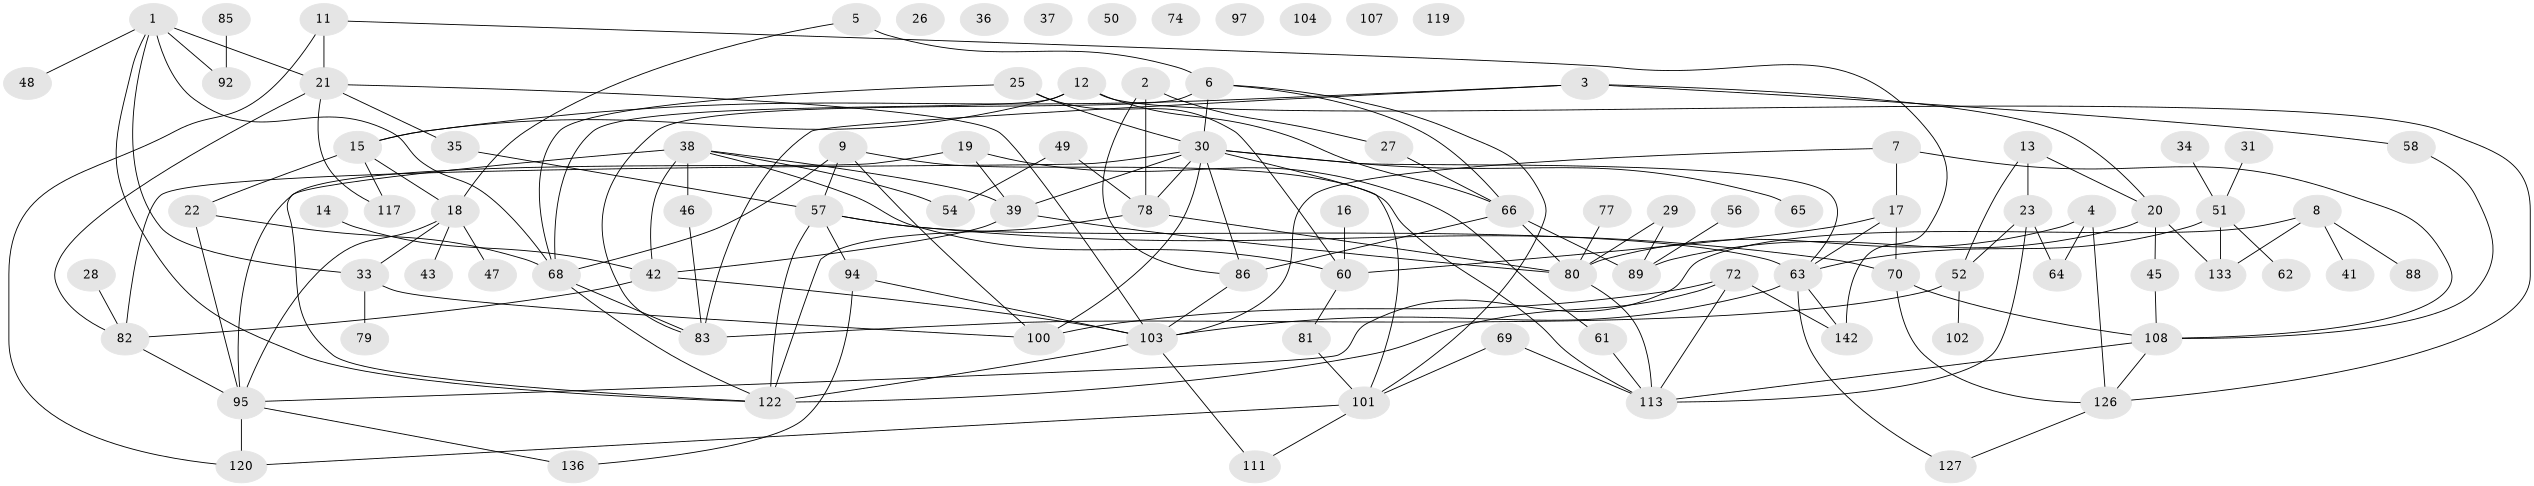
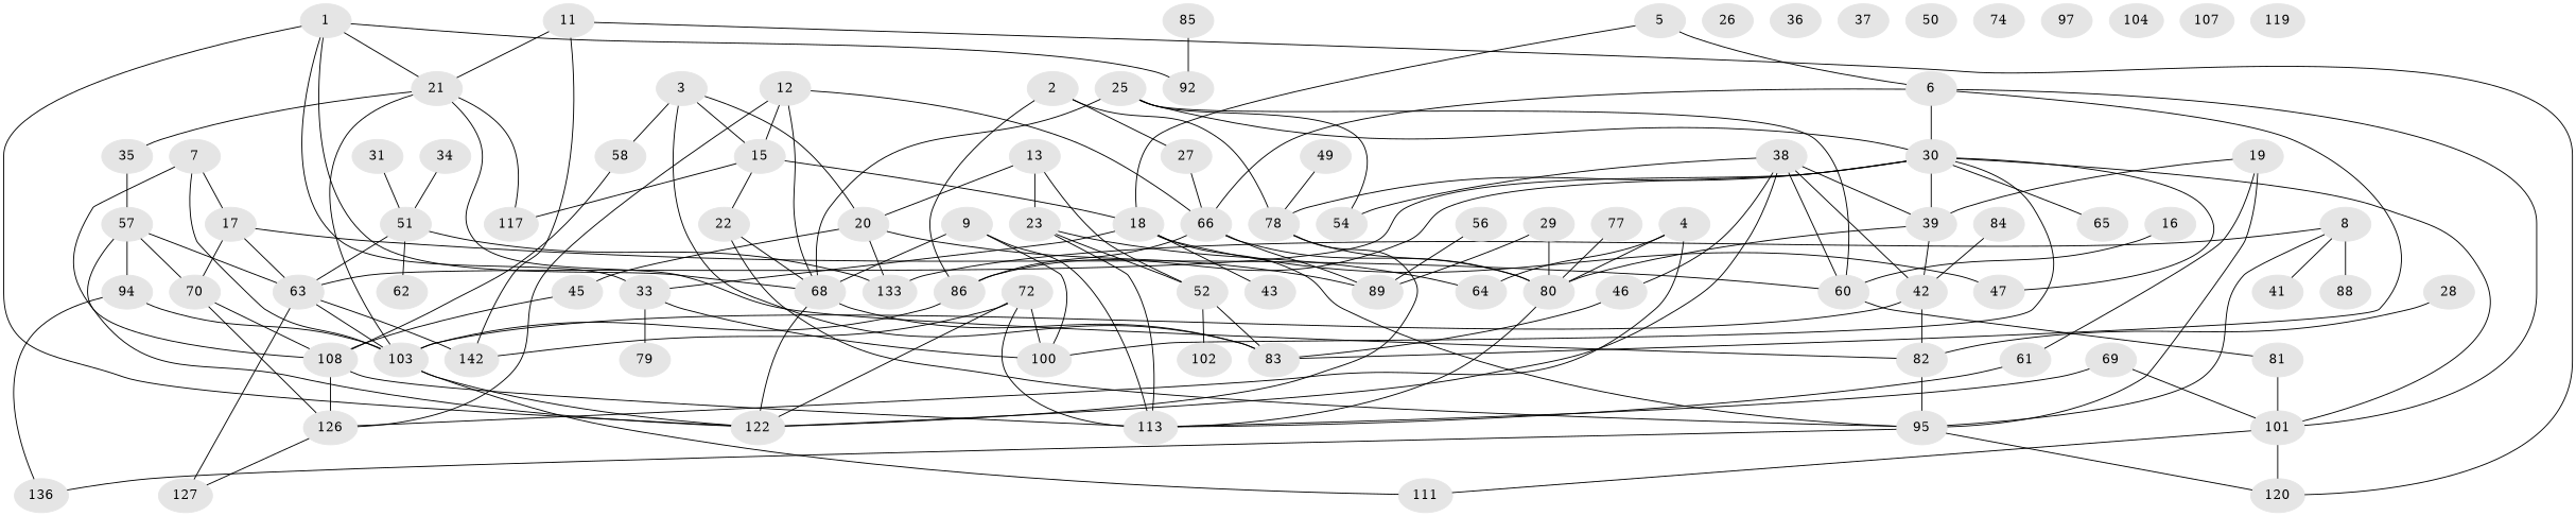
  graph {
    node [color=gray90 style=filled]
    1 [super="+40"]
    21 [super="+24"]
    33 [super="+130"]
-   48 [super="+134"]
    68 [super="+96"]
    92
    122
    103 [super="+125"]
    117
    35 [super="+112"]
    82 [super="+121"]
    100 [super="+141"]
    79
    83 [super="+109"]
    2 [super="+32"]
    27
    78 [super="+93"]
    86 [super="+132"]
    66 [super="+138"]
    80 [super="+128"]
    3 [super="+139"]
    15 [super="+53"]
    20 [super="+90"]
    58
    18 [super="+144"]
    22 [super="+71"]
    133
    45
    89
    108 [super="+129"]
    4 [super="+59"]
    64 [super="+91"]
    126 [super="+143"]
    113 [super="+115"]
    127
    6 [super="+13"]
    30 [super="+105"]
    101 [super="+116"]
    5
    95 [super="+131"]
    43
    47
    63 [super="+137"]
    39 [super="+75"]
    65
    120
    111
    17 [super="+123"]
    60 [super="+118"]
    70 [super="+76"]
    7
    8 [super="+114"]
    41
    88
    136
    57 [super="+67"]
    94 [super="+106"]
    9
    n59 [label=13 super="+73"]
    23 [super="+44"]
    52 [super="+140"]
    102
    11 [super="+135"]
    142
    12 [super="+124"]
    42 [super="+87"]
-   14
+   14 [label=84]
    16 [super="+98"]
    81
    19
    61
    25 [super="+110"]
    54 [super="+99"]
    26
    28
    29
    51 [super="+55"]
    62
    31
    34
    36
    37
    38 [super="+84"]
    46
    49
    50
    56
    69
    72
    74
    77
    85
    97
    104
    107
    119
    1 -- 21
    1 -- 33
-   1 -- 48
    1 -- 68
    1 -- 92
    1 -- 122
    21 -- 103
    21 -- 117
    21 -- 35
    21 -- 82
    33 -- 100
    33 -- 79
    68 -- 122
    68 -- 83
    103 -- 122
    103 -- 111
    35 -- 57
    82 -- 95 [weight=2]
    2 -- 27
    2 -- 78 [weight=2]
    2 -- 86
    27 -- 66
    78 -- 122
    78 -- 80
    86 -- 103
    66 -- 86
    66 -- 80
    66 -- 89
    80 -- 113
    3 -- 83
    3 -- 15
    3 -- 20
    3 -- 58
    15 -- 117
    15 -- 18
    15 -- 22
    20 -- 133
    20 -- 45
    20 -- 89
    58 -- 108
    18 -- 33
    18 -- 95
    18 -- 43
    18 -- 47
    22 -- 68
    22 -- 95
    45 -- 108
    108 -- 126
    108 -- 113
    4 -- 80
    4 -- 64
    4 -- 126
    126 -- 127
    6 -- 83
    6 -- 66
    6 -- 30
    6 -- 101
-   30 -- 82
+   30 -- 47
    30 -- 100
    30 -- 78
    30 -- 86
    30 -- 101
    30 -- 63
    30 -- 39
    30 -- 65
    101 -- 120
    101 -- 111
    5 -- 18
    5 -- 6
    95 -- 120
    95 -- 136
    63 -- 103
    63 -- 127
    63 -- 142
    39 -- 80
    39 -- 42
    17 -- 63
    17 -- 60
    17 -- 70
    60 -- 81
    70 -- 108
    70 -- 126
    7 -- 103
    7 -- 108
    7 -- 17
    8 -- 133
    8 -- 95
    8 -- 41
    8 -- 88
    57 -- 122
    57 -- 63
    57 -- 70
    57 -- 94
    94 -- 103
    94 -- 136
    9 -- 68
    9 -- 100
    9 -- 113
-   9 -- 57
    n59 -- 20
    n59 -- 23
    n59 -- 52
    23 -- 64
    23 -- 113
    23 -- 52
    52 -- 83
    52 -- 102
    11 -- 21
    11 -- 120
    11 -- 142
    12 -- 68
    12 -- 66
    12 -- 15
    12 -- 126
    42 -- 103
    42 -- 82
    14 -- 42
    16 -- 60
    81 -- 101
    19 -- 95
    19 -- 39
    19 -- 61
    61 -- 113
    25 -- 68
    25 -- 30
    25 -- 60
-   49 -- 54
+   25 -- 54
    28 -- 82
    29 -- 80
    29 -- 89
    51 -- 133
    51 -- 63
    51 -- 62
    31 -- 51
    34 -- 51
    38 -- 122
    38 -- 39
    38 -- 60
    38 -- 42
    38 -- 54
    38 -- 46
    46 -- 83
    49 -- 78
    56 -- 89
    69 -- 113
    69 -- 101
    72 -- 122
    72 -- 100
    72 -- 113
    72 -- 142
    77 -- 80
    85 -- 92
  }
